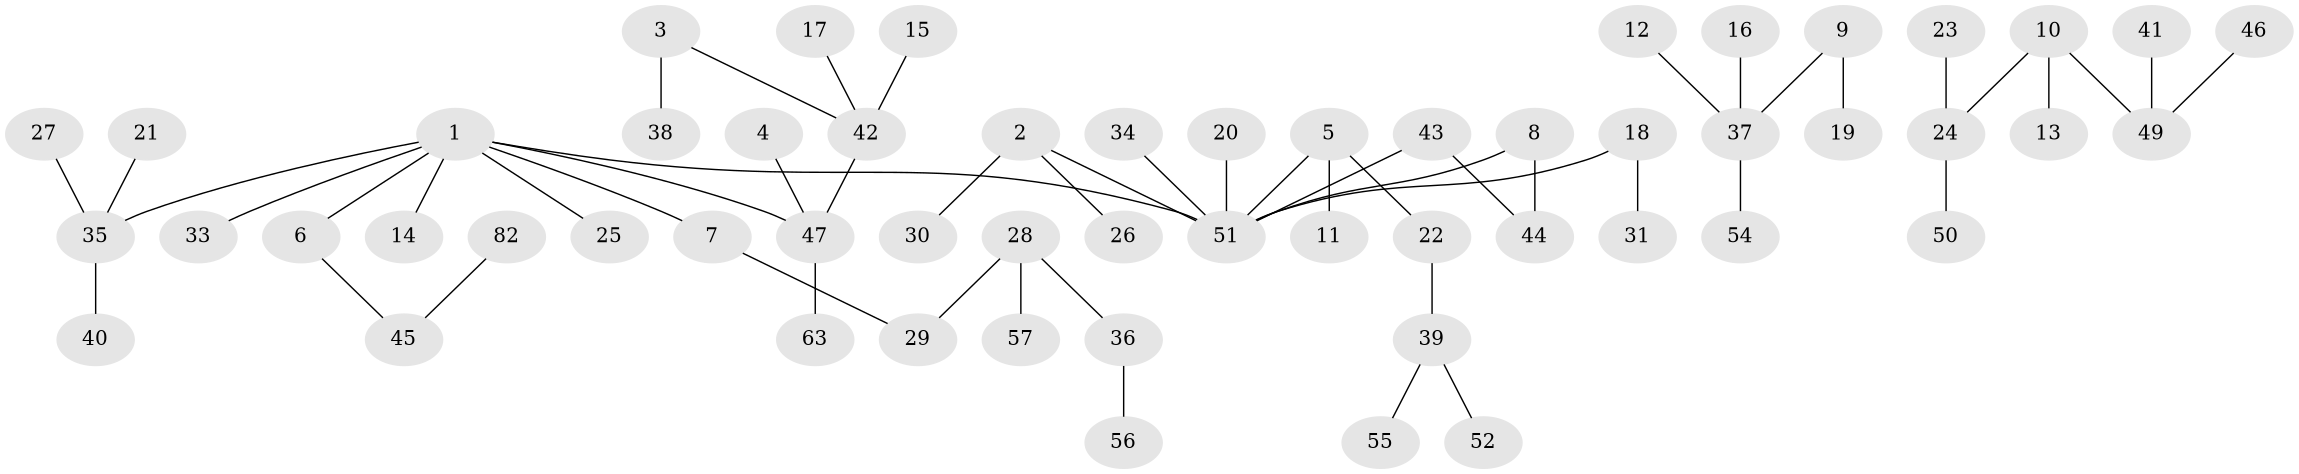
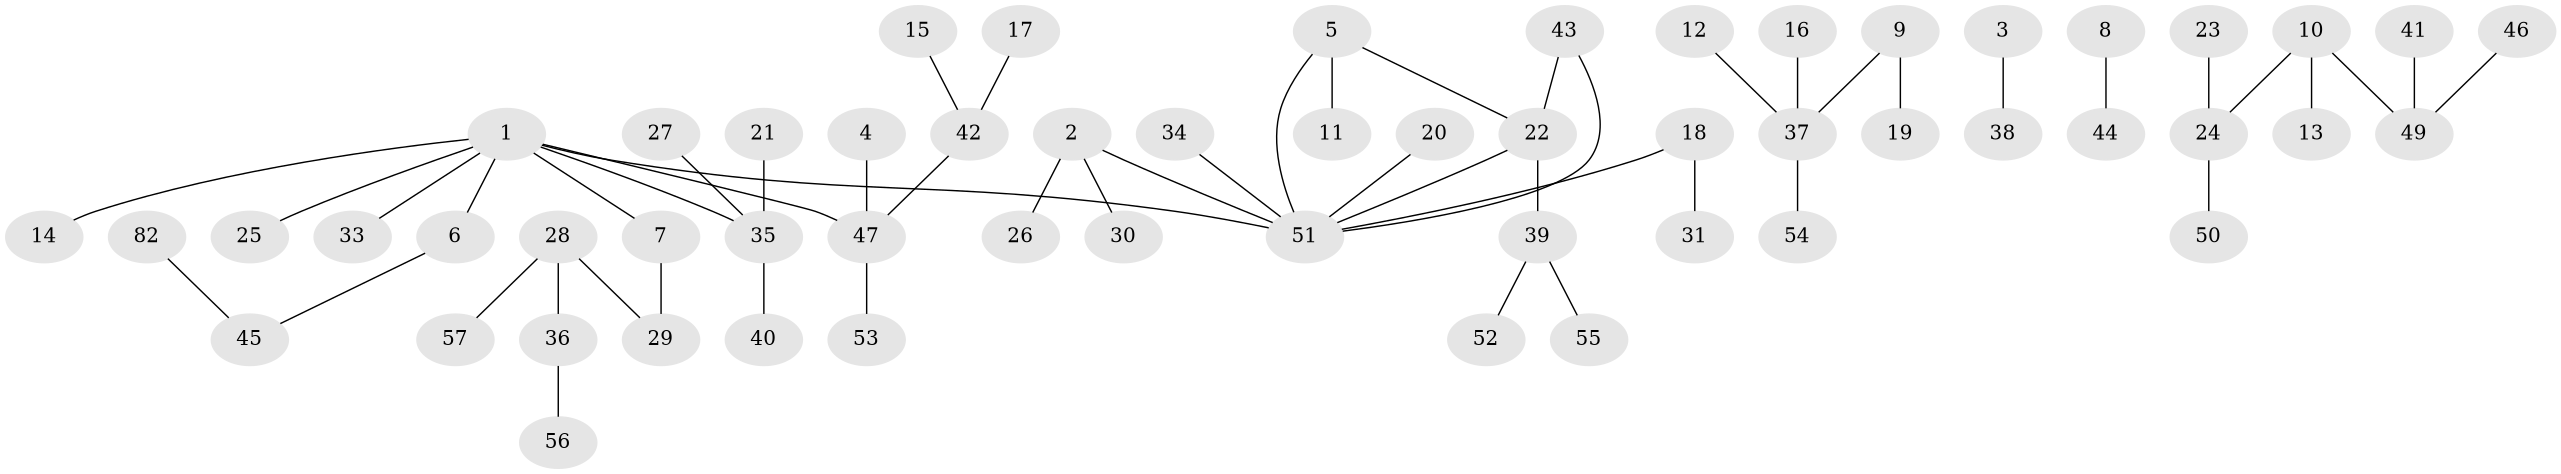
  graph {
    node [color=gray90 style=filled]
    edge [weight=1.0]
    1
    6
    7
    14
    25
    33
    35
    47
    51
    45
    29
    40
    37
    54
-   53 [label=63]
+   53
    2
    26
    30
    3
    38
    42
    4
    5
    11
    22
    39
    8
    44
    9
    19
    10
    13
    24
    49
    50
    12
    15
    16
    17
    18
    31
    20
    21
    52
    55
    23
    27
    28
    36
    57
    56
    n52 [label=82]
    34
    41
    43
    46
    1 -- 6
    1 -- 7
    1 -- 14
    1 -- 25
    1 -- 33
    1 -- 35
    1 -- 47
    1 -- 51
    6 -- 45
    7 -- 29
    35 -- 40
    47 -- 53
    37 -- 54
    2 -- 51
    2 -- 26
    2 -- 30
    3 -- 38
-   3 -- 42
    42 -- 47
    4 -- 47
    5 -- 51
    5 -- 11
    5 -- 22
    22 -- 39
    39 -- 52
    39 -- 55
-   8 -- 51
+   22 -- 51
    8 -- 44
    9 -- 37
    9 -- 19
    10 -- 13
    10 -- 24
    10 -- 49
    24 -- 50
    12 -- 37
    15 -- 42
    16 -- 37
    17 -- 42
    18 -- 51
    18 -- 31
    20 -- 51
    21 -- 35
    23 -- 24
    27 -- 35
    28 -- 29
    28 -- 36
    28 -- 57
    36 -- 56
    n52 -- 45
    34 -- 51
    41 -- 49
    43 -- 51
-   43 -- 44
+   43 -- 22
    46 -- 49
  }
